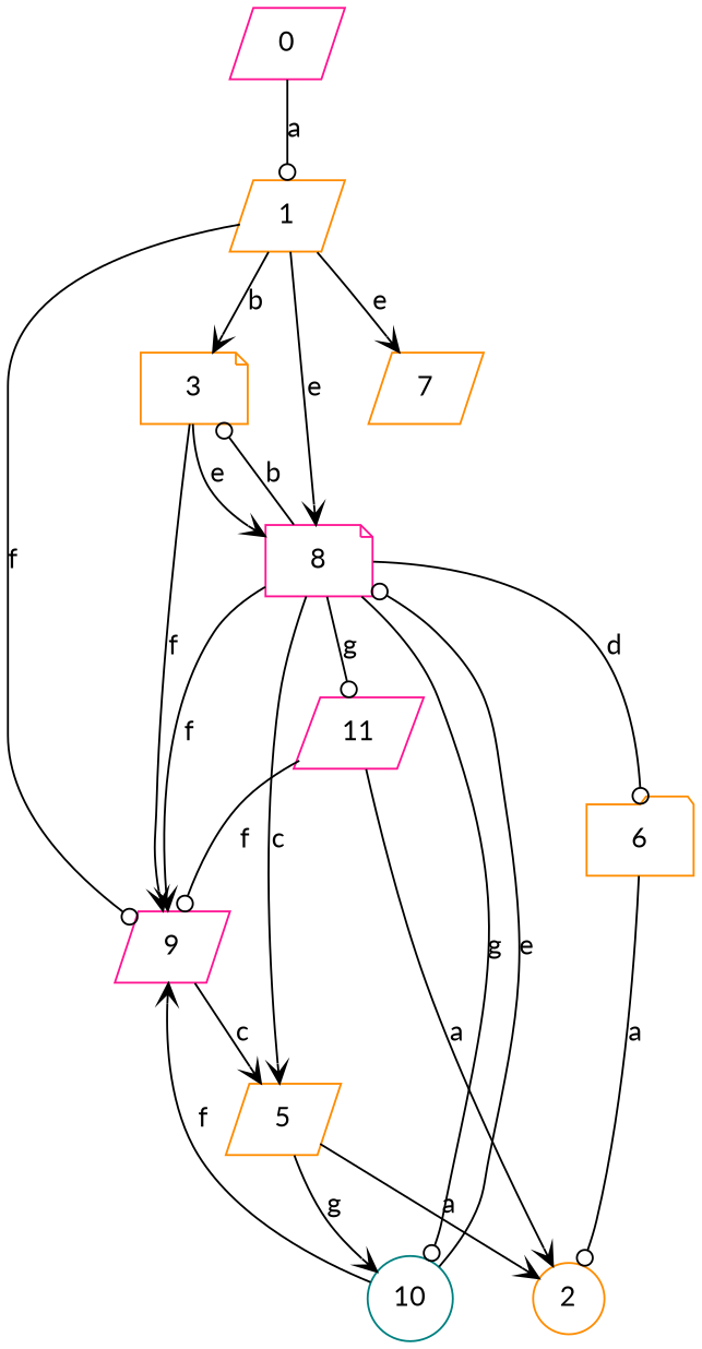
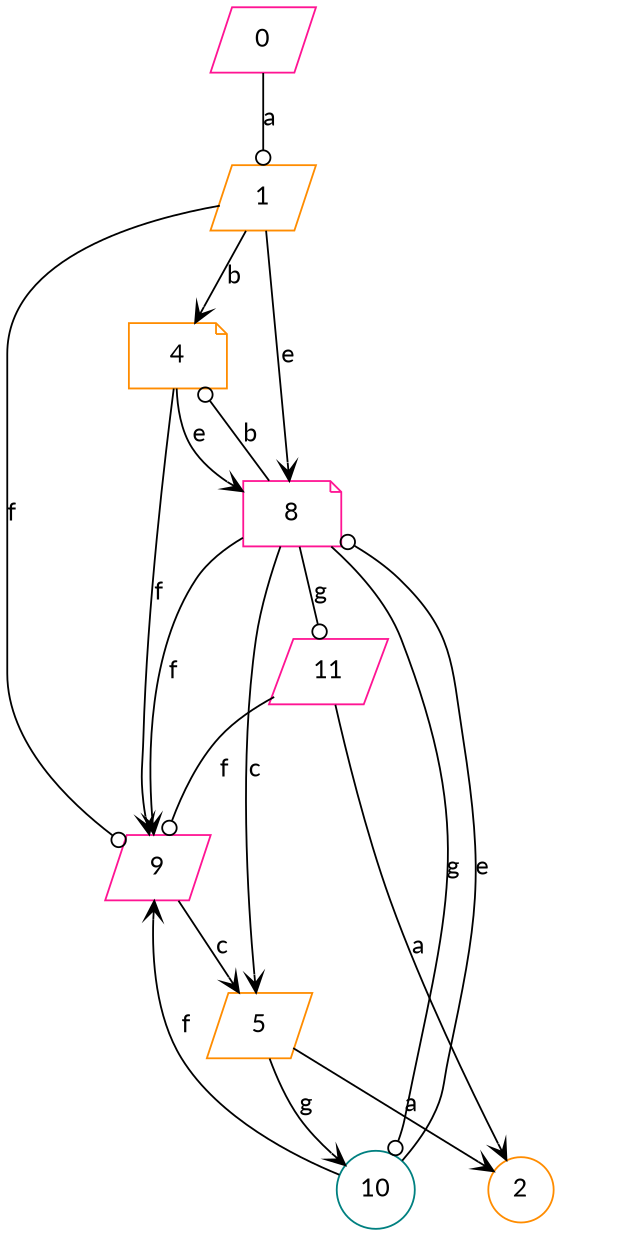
  strict digraph {
    fontname=Lato
    node [color=darkorange fontname=Lato shape=parallelogram]
    edge [arrowhead=vee fontname=Lato]
    0 [color=deeppink]
    1
-   3 [shape=note]
-   7
+   3 [shape=note label=4]
    8 [color=deeppink shape=note]
    9 [color=deeppink]
    2 [shape=circle]
    5
    10 [color=teal shape=circle]
-   6 [shape=folder]
    11 [color=deeppink]
    0 -> 1 [arrowhead=odot label=a]
    1 -> 3 [label=b]
-   1 -> 7 [label=e]
    1 -> 8 [label=e]
    1 -> 9 [arrowhead=odot label=f]
    3 -> 8 [label=e]
    3 -> 9 [label=f]
    8 -> 3 [arrowhead=odot label=b]
    8 -> 9 [label=f]
    8 -> 5 [label=c]
    8 -> 10 [arrowhead=odot label=g]
-   8 -> 6 [arrowhead=odot label=d]
    8 -> 11 [arrowhead=odot label=g]
    9 -> 5 [label=c]
    5 -> 2 [label=a]
    5 -> 10 [label=g]
    10 -> 8 [arrowhead=odot label=e]
    10 -> 9 [label=f]
-   6 -> 2 [arrowhead=odot label=a]
    11 -> 9 [arrowhead=odot label=f]
    11 -> 2 [label=a]
  }
